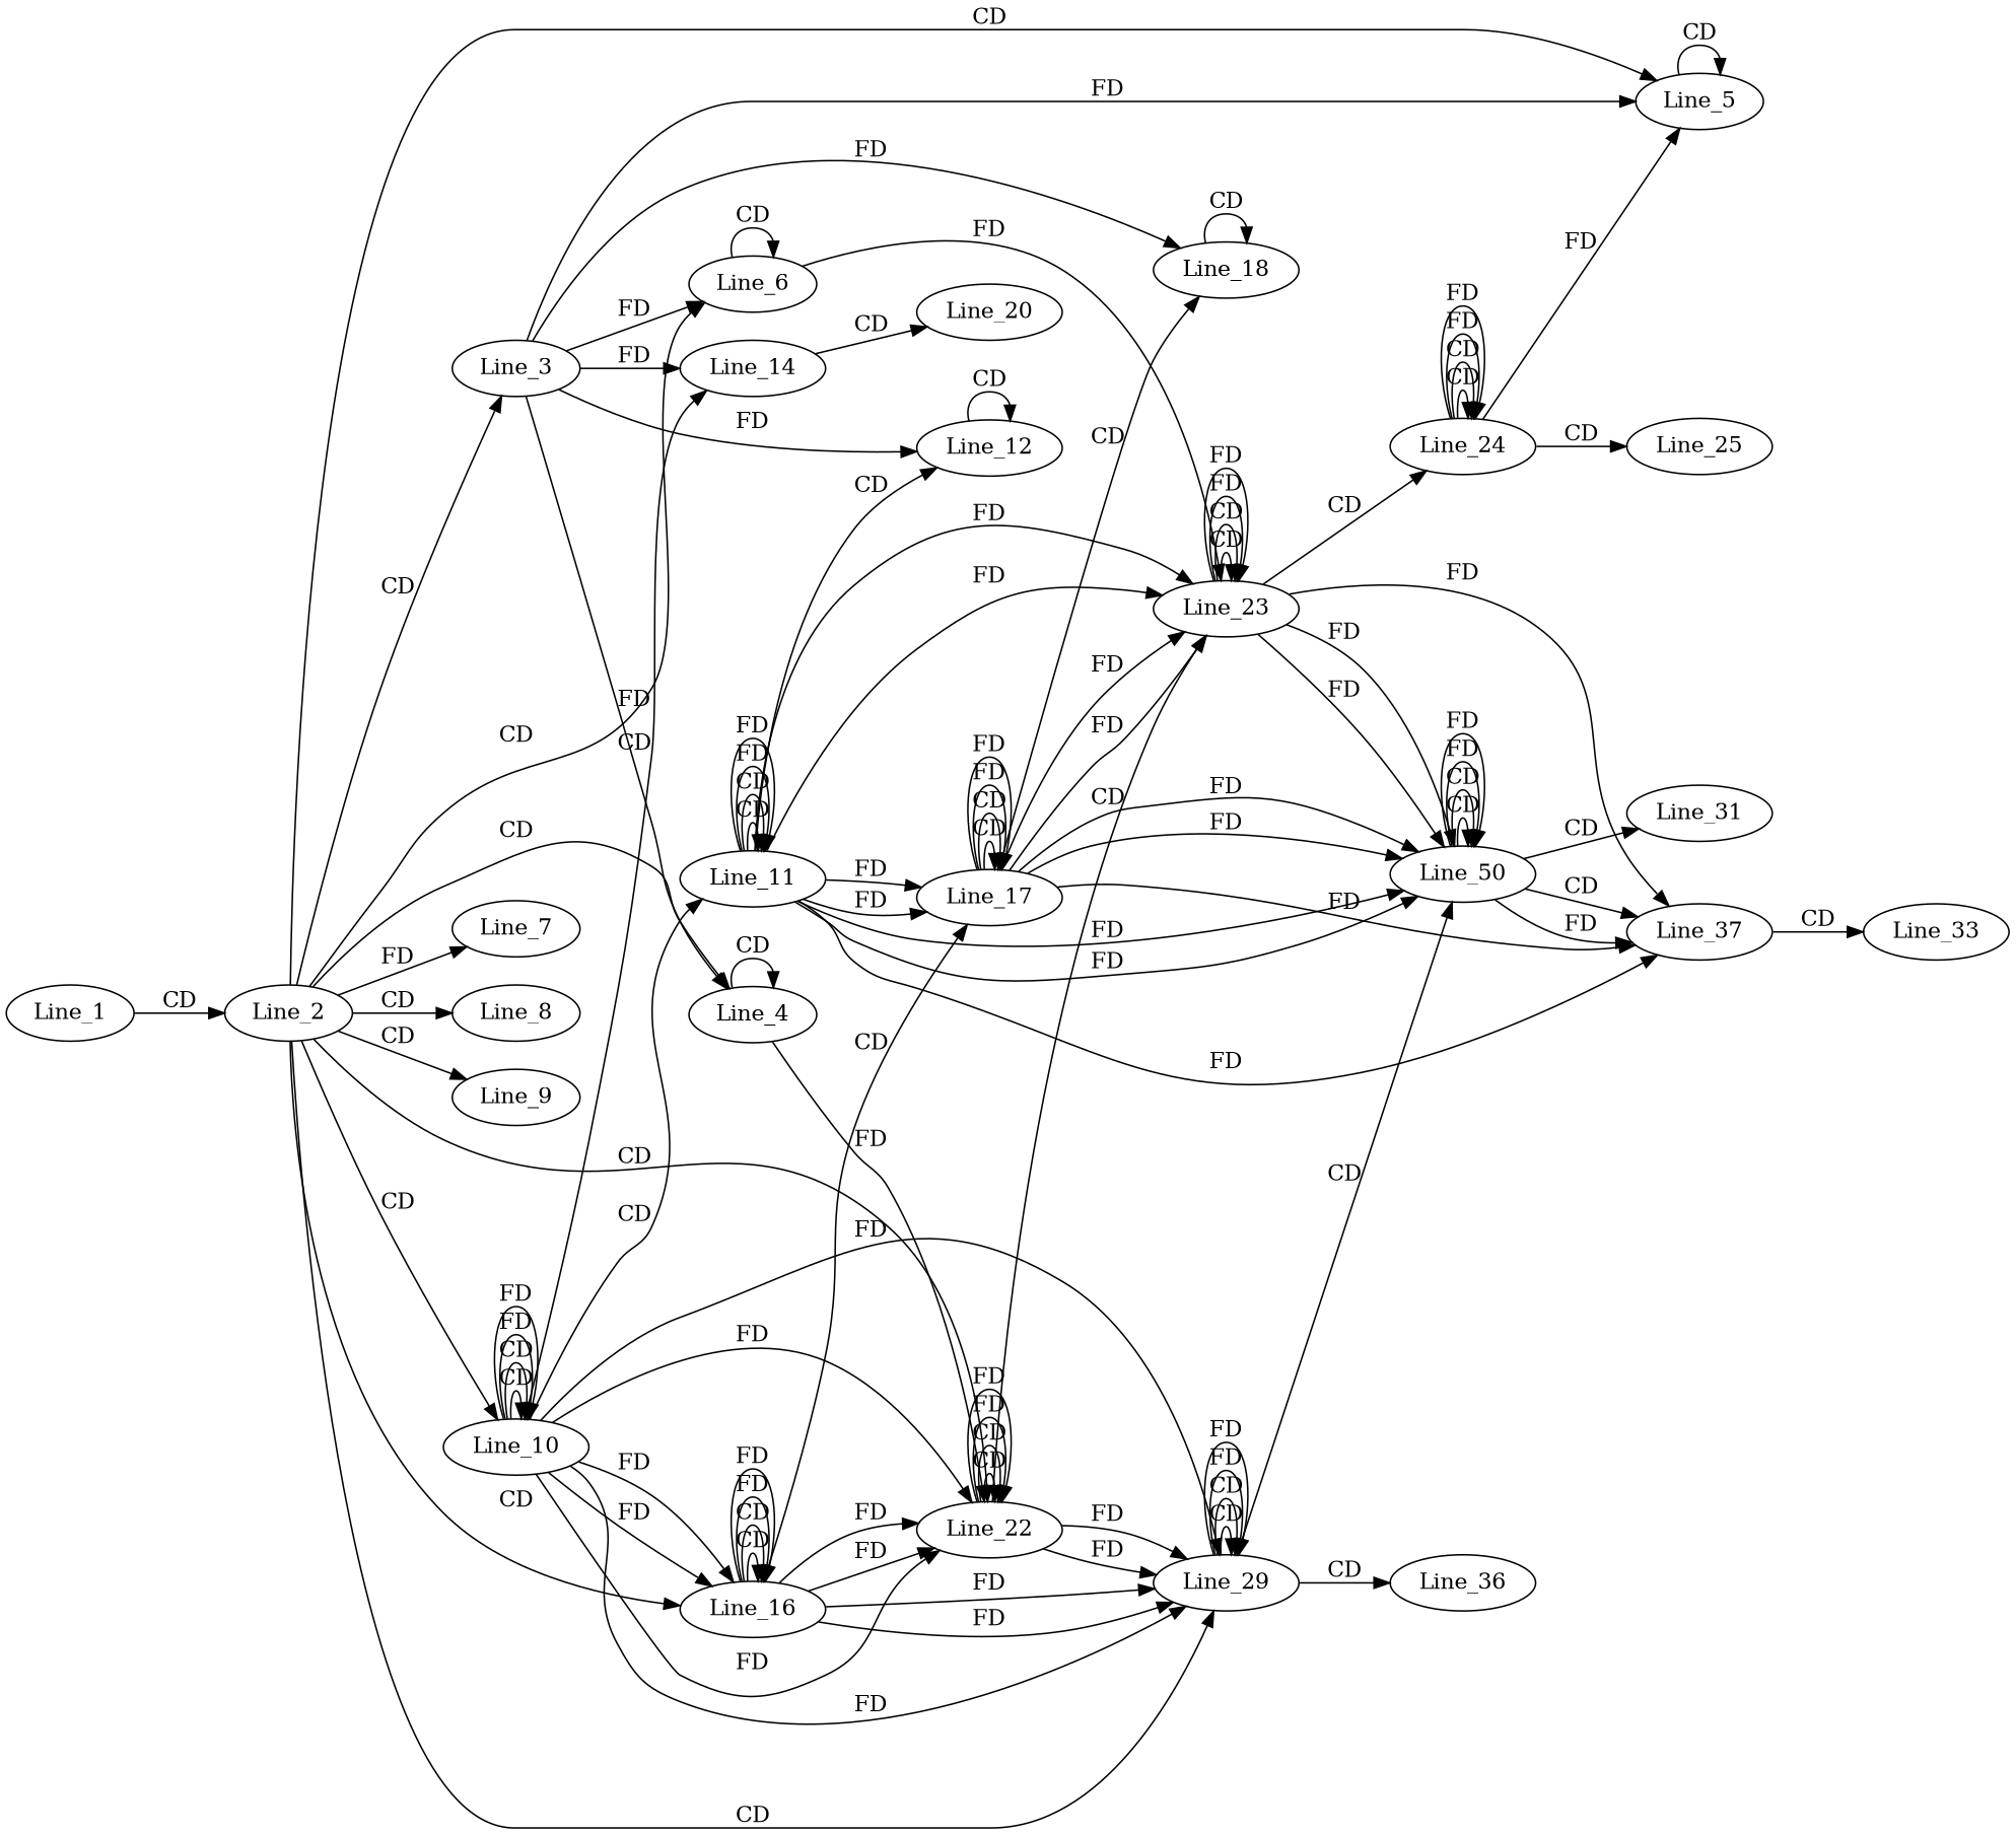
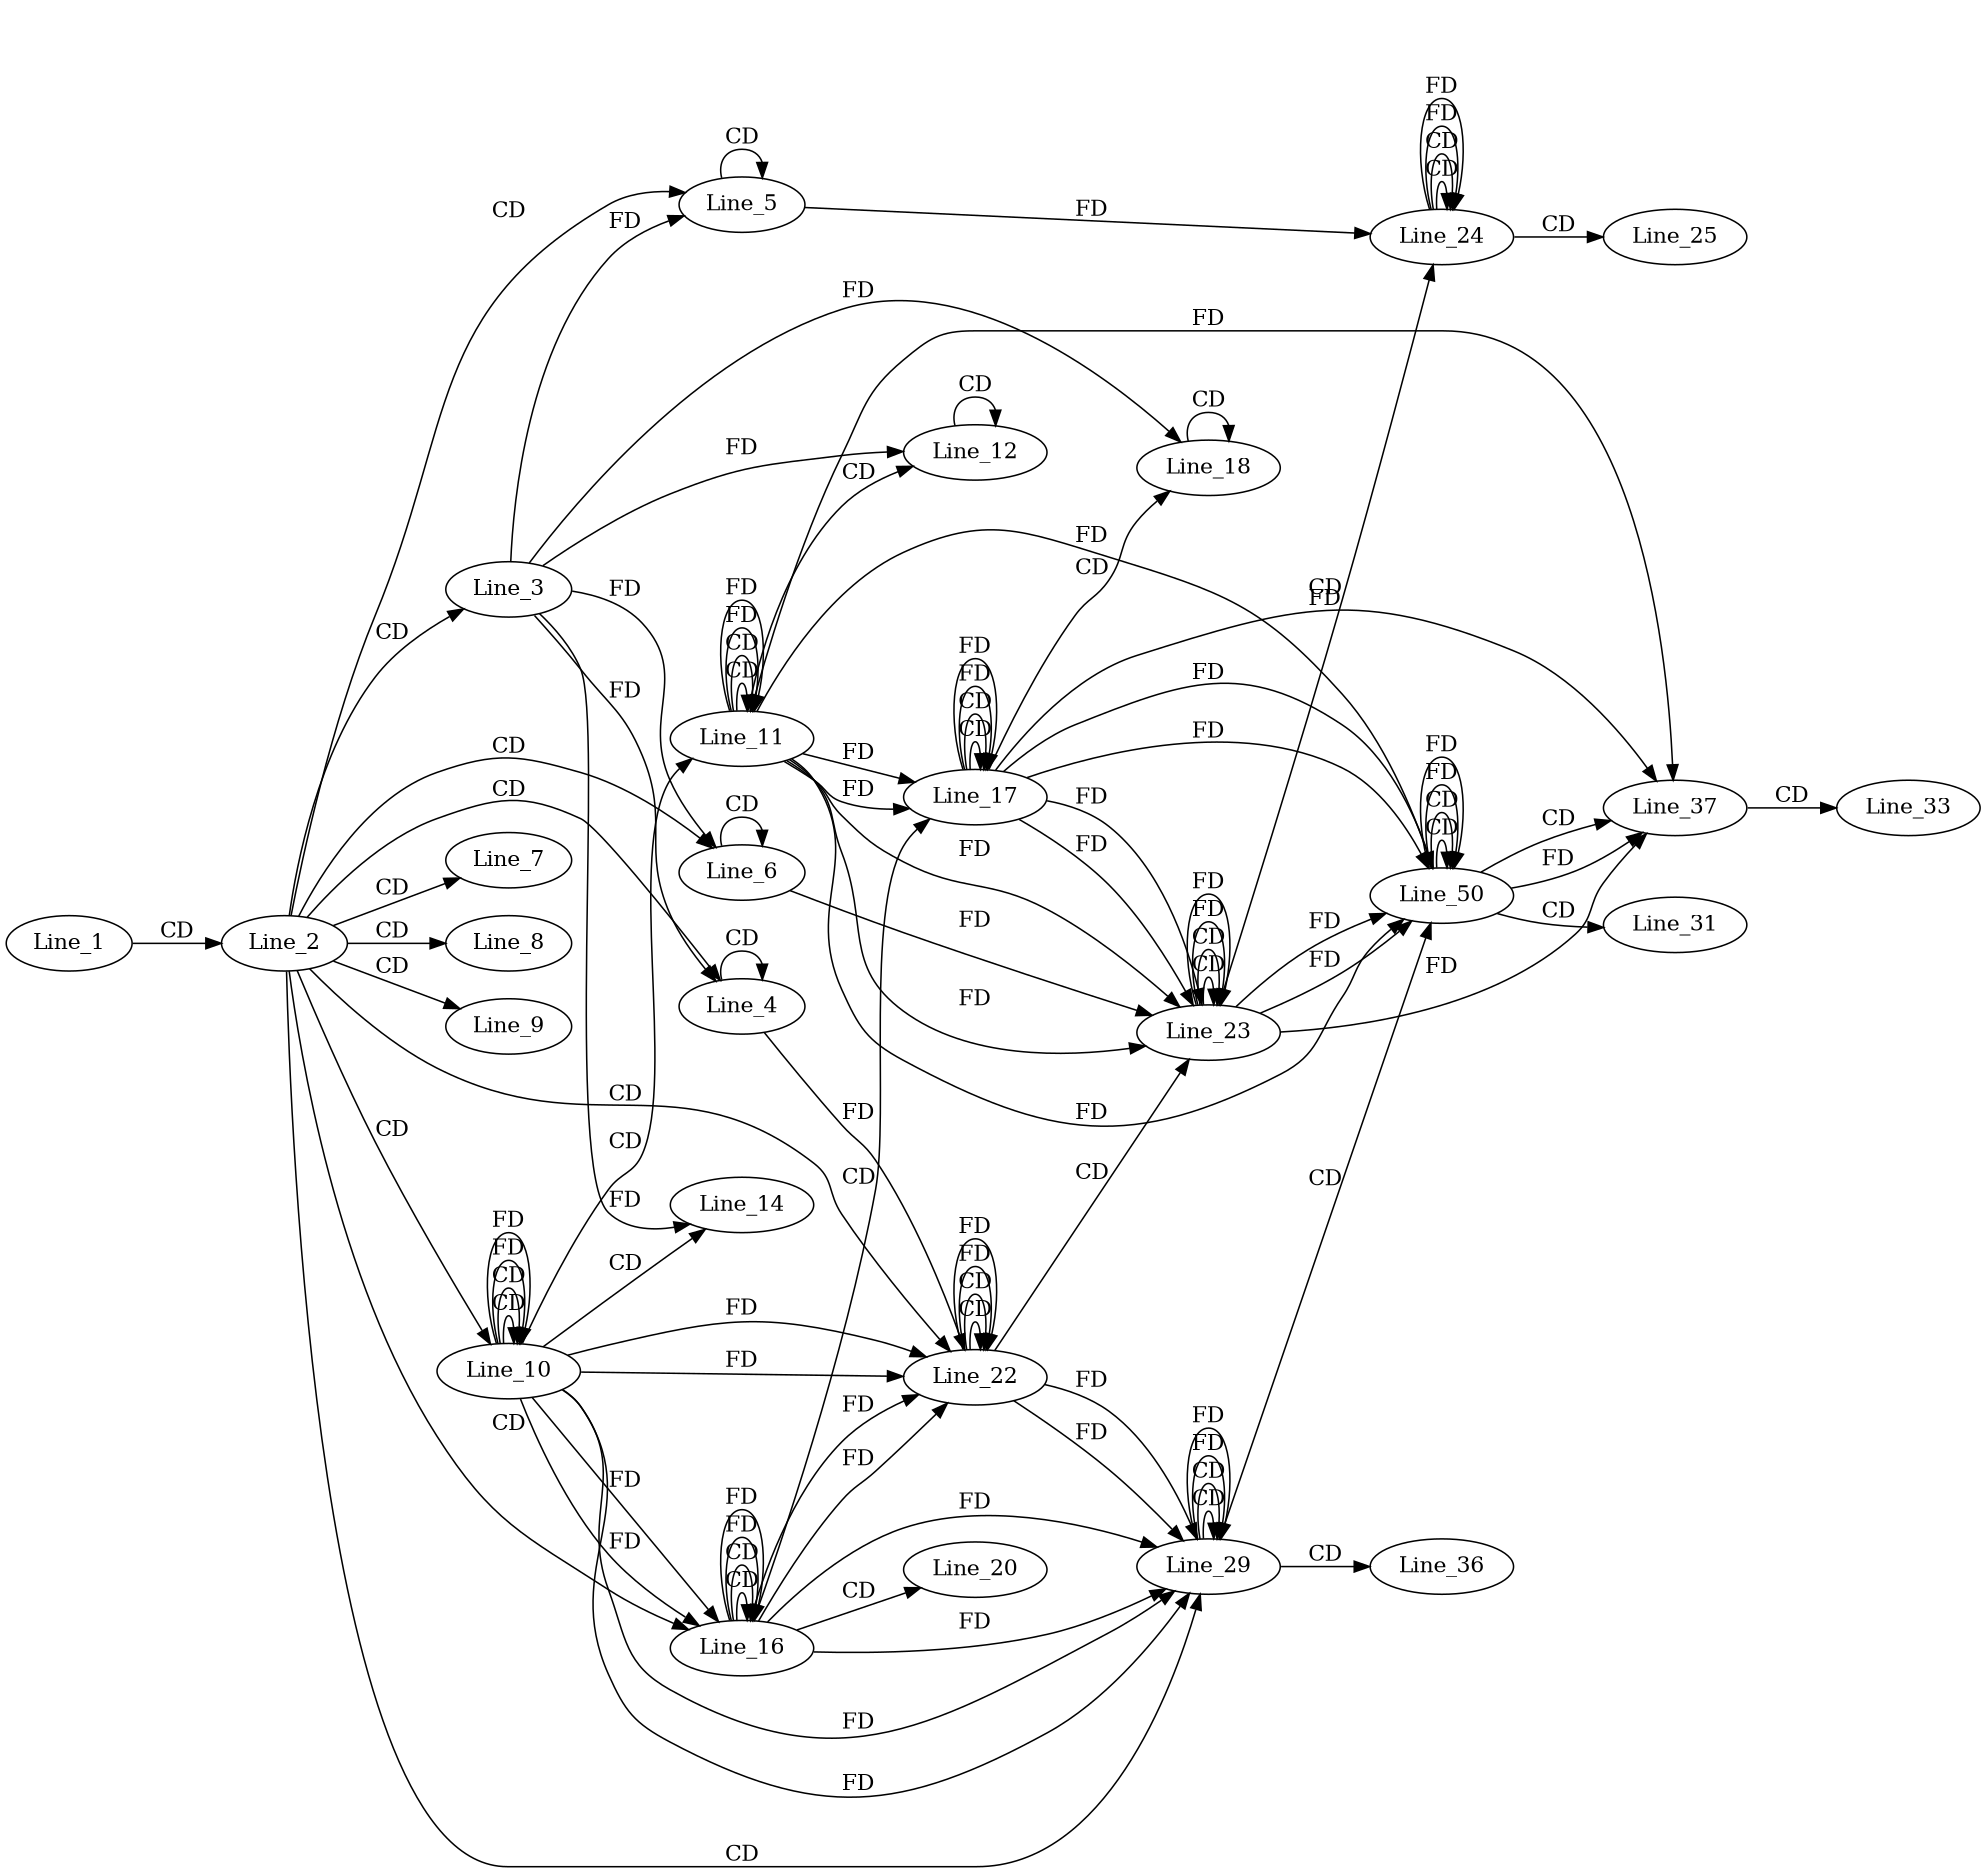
  digraph {
    rankdir=LR
    Line_1
    Line_2
    Line_3
    Line_4
    Line_5
    Line_6
    Line_7
    Line_8
    Line_9
    Line_10
    Line_16
    Line_22
    Line_29
    Line_12
    Line_14
    Line_18
    Line_24
    Line_23
    Line_11
    Line_17
    Line_20
    n22 [label=Line_50]
    Line_36
    Line_25
    n25 [label=Line_37]
    Line_31
    Line_33
    Line_1 -> Line_2 [label=CD]
    Line_2 -> Line_3 [label=CD]
    Line_2 -> Line_4 [label=CD]
    Line_2 -> Line_5 [label=CD]
    Line_2 -> Line_6 [label=CD]
-   Line_2 -> Line_7 [label=FD]
+   Line_2 -> Line_7 [label=CD]
    Line_2 -> Line_8 [label=CD]
    Line_2 -> Line_9 [label=CD]
    Line_2 -> Line_10 [label=CD]
    Line_2 -> Line_16 [label=CD]
    Line_2 -> Line_22 [label=CD]
    Line_2 -> Line_29 [label=CD]
    Line_3 -> Line_4 [label=FD]
    Line_3 -> Line_5 [label=FD]
    Line_3 -> Line_6 [label=FD]
    Line_3 -> Line_12 [label=FD]
    Line_3 -> Line_14 [label=FD]
    Line_3 -> Line_18 [label=FD]
    Line_4 -> Line_4 [label=CD]
    Line_4 -> Line_22 [label=FD]
    Line_5 -> Line_5 [label=CD]
-   Line_24 -> Line_5 [label=FD]
+   Line_5 -> Line_24 [label=FD]
    Line_6 -> Line_6 [label=CD]
    Line_6 -> Line_23 [label=FD]
    Line_10 -> Line_10 [label=CD]
    Line_10 -> Line_10 [label=CD]
    Line_10 -> Line_10 [label=FD]
    Line_10 -> Line_10 [label=FD]
    Line_10 -> Line_16 [label=FD]
    Line_10 -> Line_16 [label=FD]
    Line_10 -> Line_22 [label=FD]
    Line_10 -> Line_22 [label=FD]
    Line_10 -> Line_29 [label=FD]
    Line_10 -> Line_29 [label=FD]
    Line_10 -> Line_14 [label=CD]
    Line_10 -> Line_11 [label=CD]
    Line_16 -> Line_16 [label=CD]
    Line_16 -> Line_16 [label=CD]
    Line_16 -> Line_16 [label=FD]
    Line_16 -> Line_16 [label=FD]
    Line_16 -> Line_22 [label=FD]
    Line_16 -> Line_22 [label=FD]
    Line_16 -> Line_29 [label=FD]
    Line_16 -> Line_29 [label=FD]
    Line_16 -> Line_17 [label=CD]
-   Line_14 -> Line_20 [label=CD]
+   Line_16 -> Line_20 [label=CD]
    Line_22 -> Line_22 [label=CD]
    Line_22 -> Line_22 [label=CD]
    Line_22 -> Line_22 [label=FD]
    Line_22 -> Line_22 [label=FD]
    Line_22 -> Line_29 [label=FD]
    Line_22 -> Line_29 [label=FD]
    Line_22 -> Line_23 [label=CD]
    Line_29 -> Line_29 [label=CD]
    Line_29 -> Line_29 [label=CD]
    Line_29 -> Line_29 [label=FD]
    Line_29 -> Line_29 [label=FD]
    Line_29 -> n22 [label=CD]
    Line_29 -> Line_36 [label=CD]
    Line_12 -> Line_12 [label=CD]
    Line_18 -> Line_18 [label=CD]
    Line_24 -> Line_24 [label=CD]
    Line_24 -> Line_24 [label=CD]
    Line_24 -> Line_24 [label=FD]
    Line_24 -> Line_24 [label=FD]
    Line_24 -> Line_25 [label=CD]
    Line_23 -> Line_24 [label=CD]
    Line_23 -> Line_23 [label=CD]
    Line_23 -> Line_23 [label=CD]
    Line_23 -> Line_23 [label=FD]
    Line_23 -> Line_23 [label=FD]
    Line_23 -> n22 [label=FD]
    Line_23 -> n22 [label=FD]
    Line_23 -> n25 [label=FD]
    Line_11 -> Line_12 [label=CD]
    Line_11 -> Line_23 [label=FD]
    Line_11 -> Line_23 [label=FD]
    Line_11 -> Line_11 [label=CD]
    Line_11 -> Line_11 [label=CD]
    Line_11 -> Line_11 [label=FD]
    Line_11 -> Line_11 [label=FD]
    Line_11 -> Line_17 [label=FD]
    Line_11 -> Line_17 [label=FD]
    Line_11 -> n22 [label=FD]
    Line_11 -> n22 [label=FD]
    Line_11 -> n25 [label=FD]
    Line_17 -> Line_18 [label=CD]
    Line_17 -> Line_23 [label=FD]
    Line_17 -> Line_23 [label=FD]
    Line_17 -> Line_17 [label=CD]
    Line_17 -> Line_17 [label=CD]
    Line_17 -> Line_17 [label=FD]
    Line_17 -> Line_17 [label=FD]
    Line_17 -> n22 [label=FD]
    Line_17 -> n22 [label=FD]
    Line_17 -> n25 [label=FD]
    n22 -> n22 [label=CD]
    n22 -> n22 [label=CD]
    n22 -> n22 [label=FD]
    n22 -> n22 [label=FD]
    n22 -> n25 [label=CD]
    n22 -> n25 [label=FD]
    n22 -> Line_31 [label=CD]
    n25 -> Line_33 [label=CD]
  }
